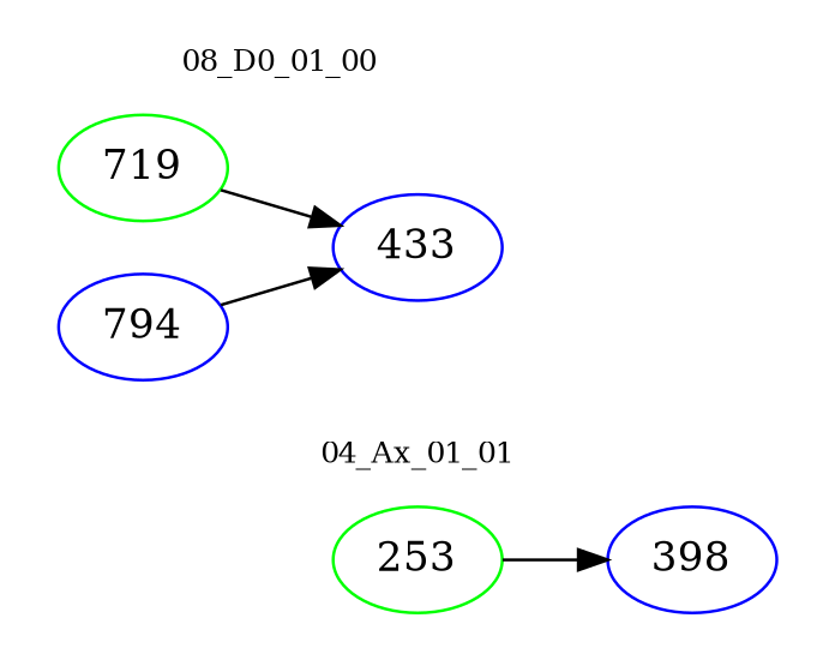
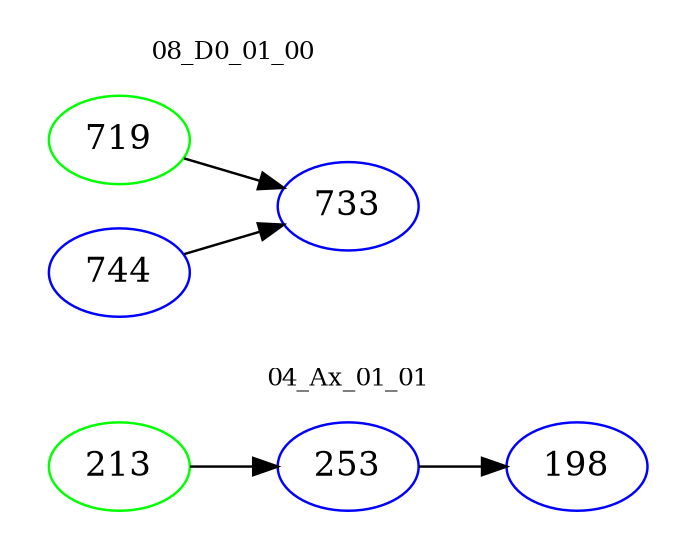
  digraph {
    rankdir=LR
    node [color=blue]
    edge [color=black]
-   n2 [color=green label=253]
-   n3 [label=398]
+   n1 [color=green label=213]
+   n2 [label=253]
+   n3 [label=198]
    n4 [color=green label=719]
-   n5 [label=433]
-   n6 [label=794]
+   n5 [label=733]
+   n6 [label=744]
    subgraph cluster_1 {
      color=white
      fontsize=10
      label="04_Ax_01_01"
+     n1
      n2
      n3
    }
    subgraph cluster_2 {
      color=white
      fontsize=10
      label="08_D0_01_00"
      n4
      n5
      n6
    }
+   n1 -> n2
    n2 -> n3
    n4 -> n5
    n6 -> n5
  }
